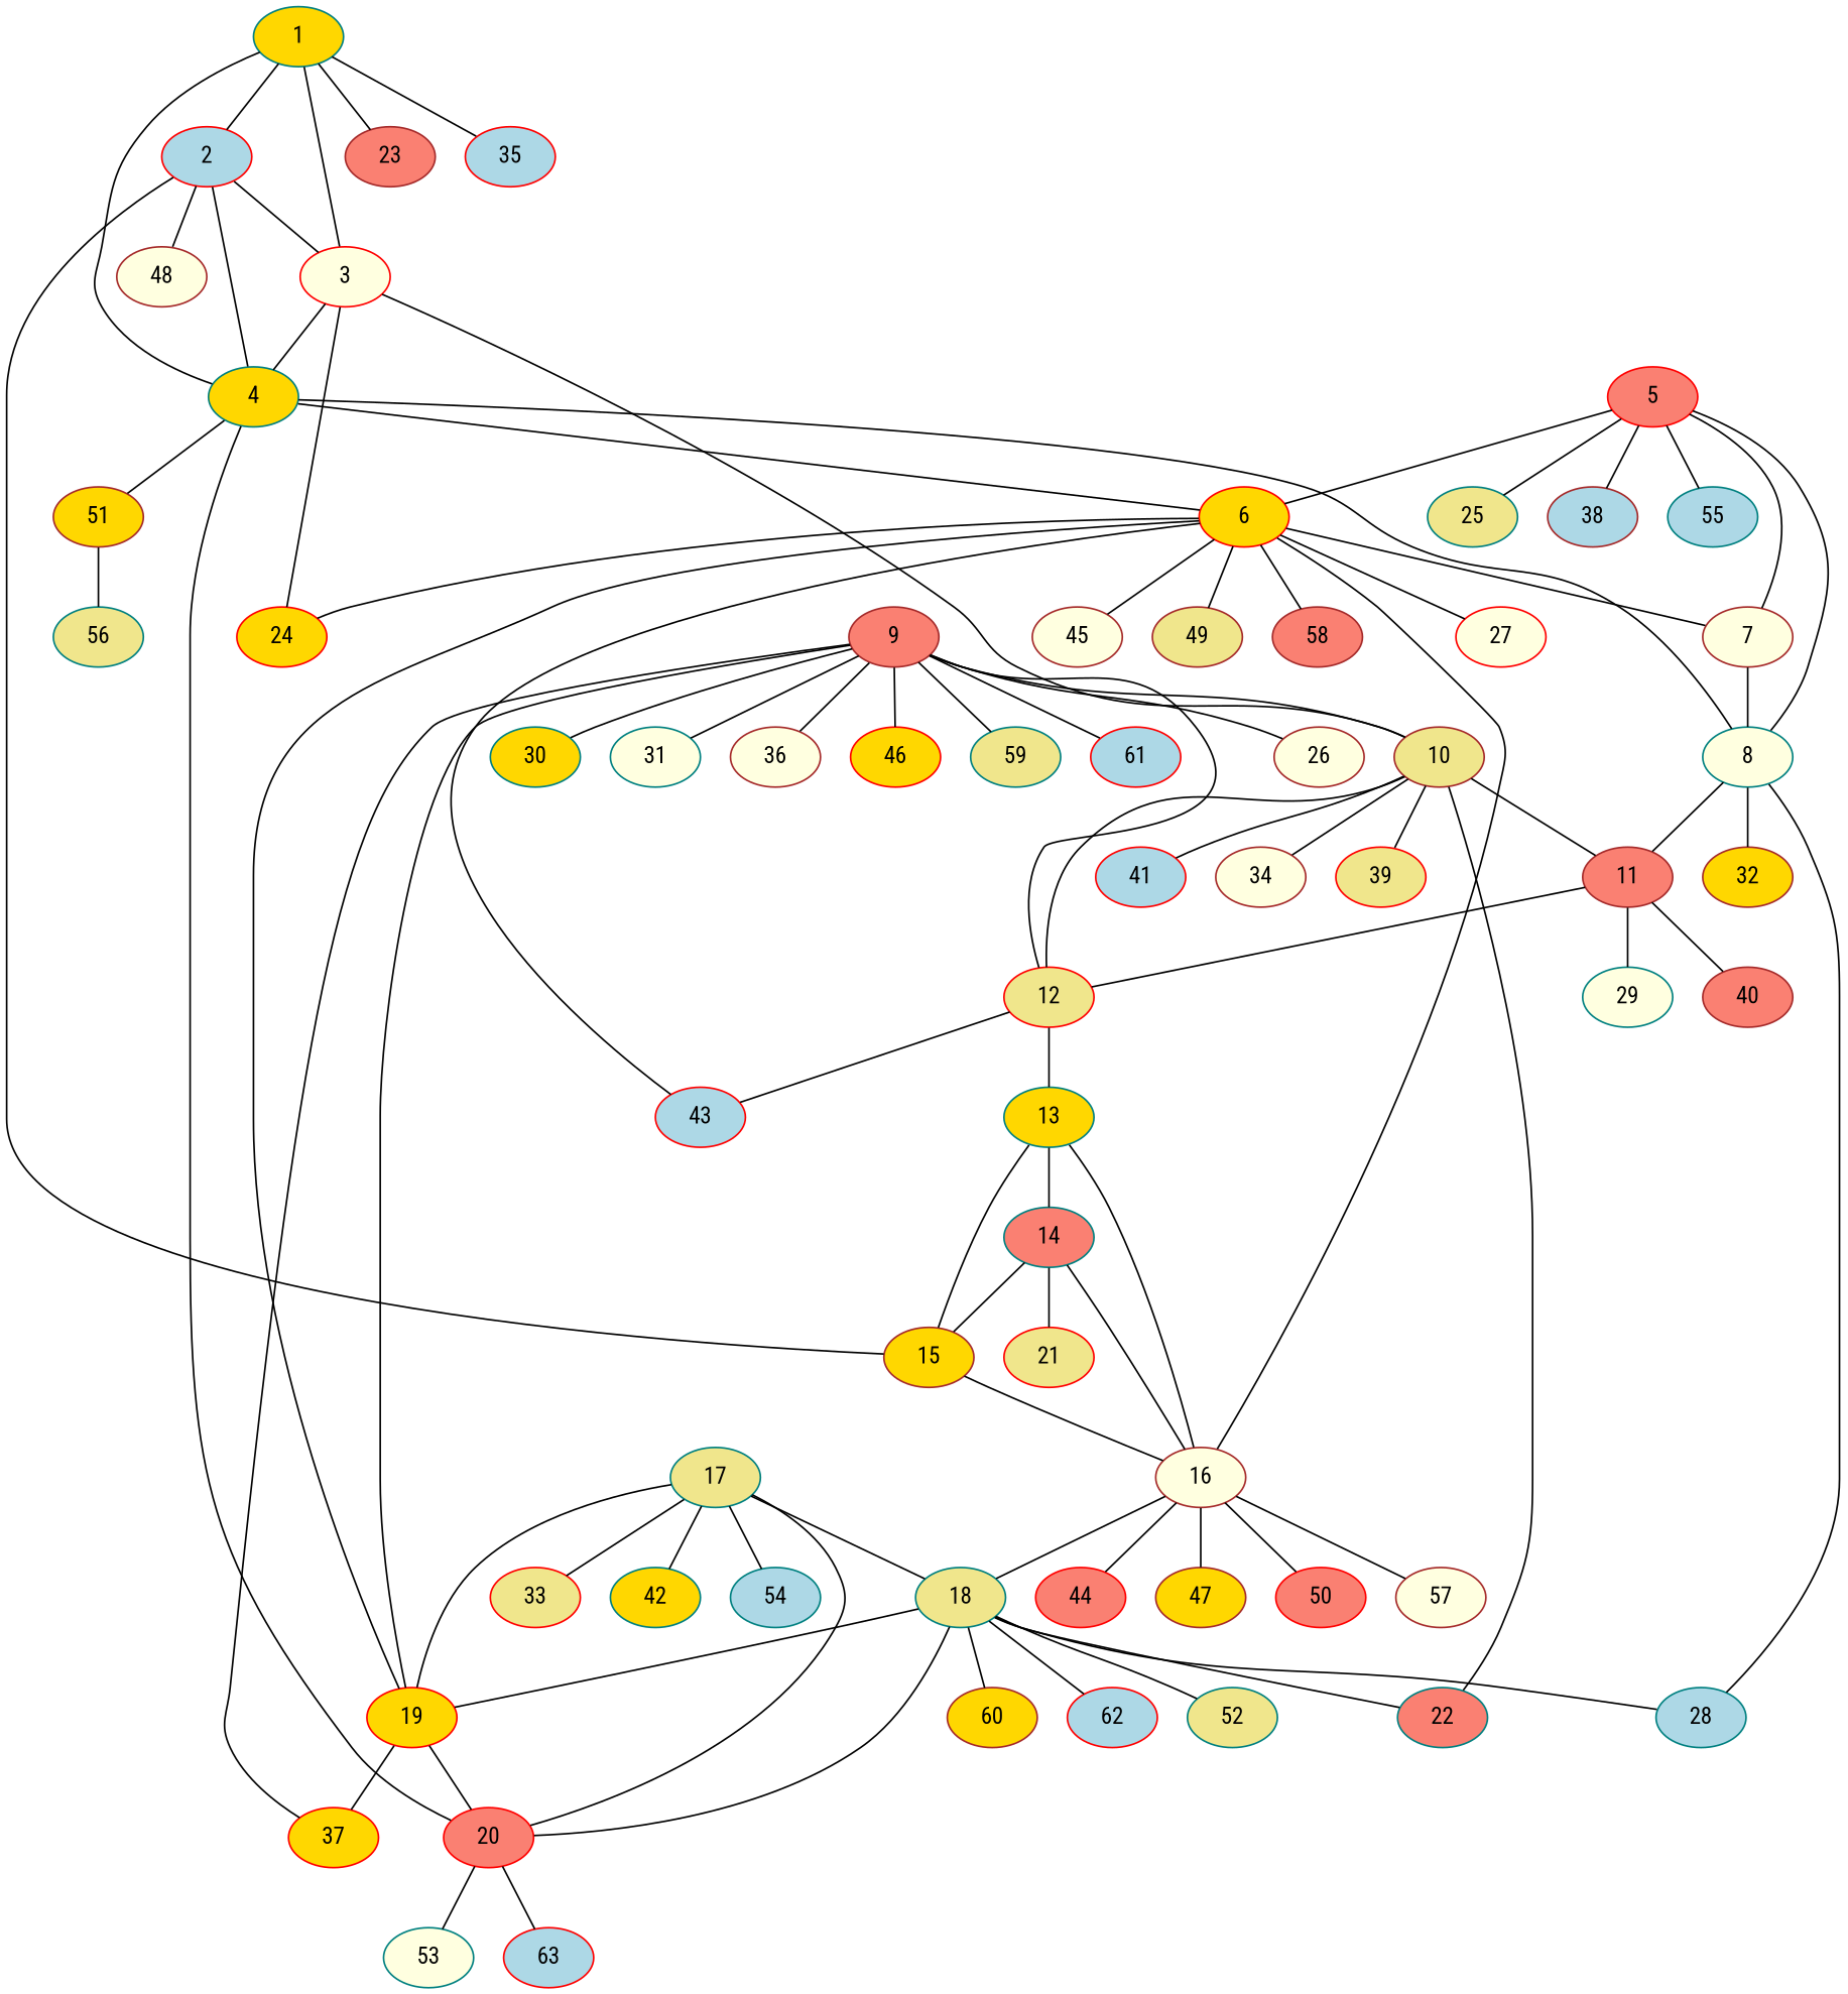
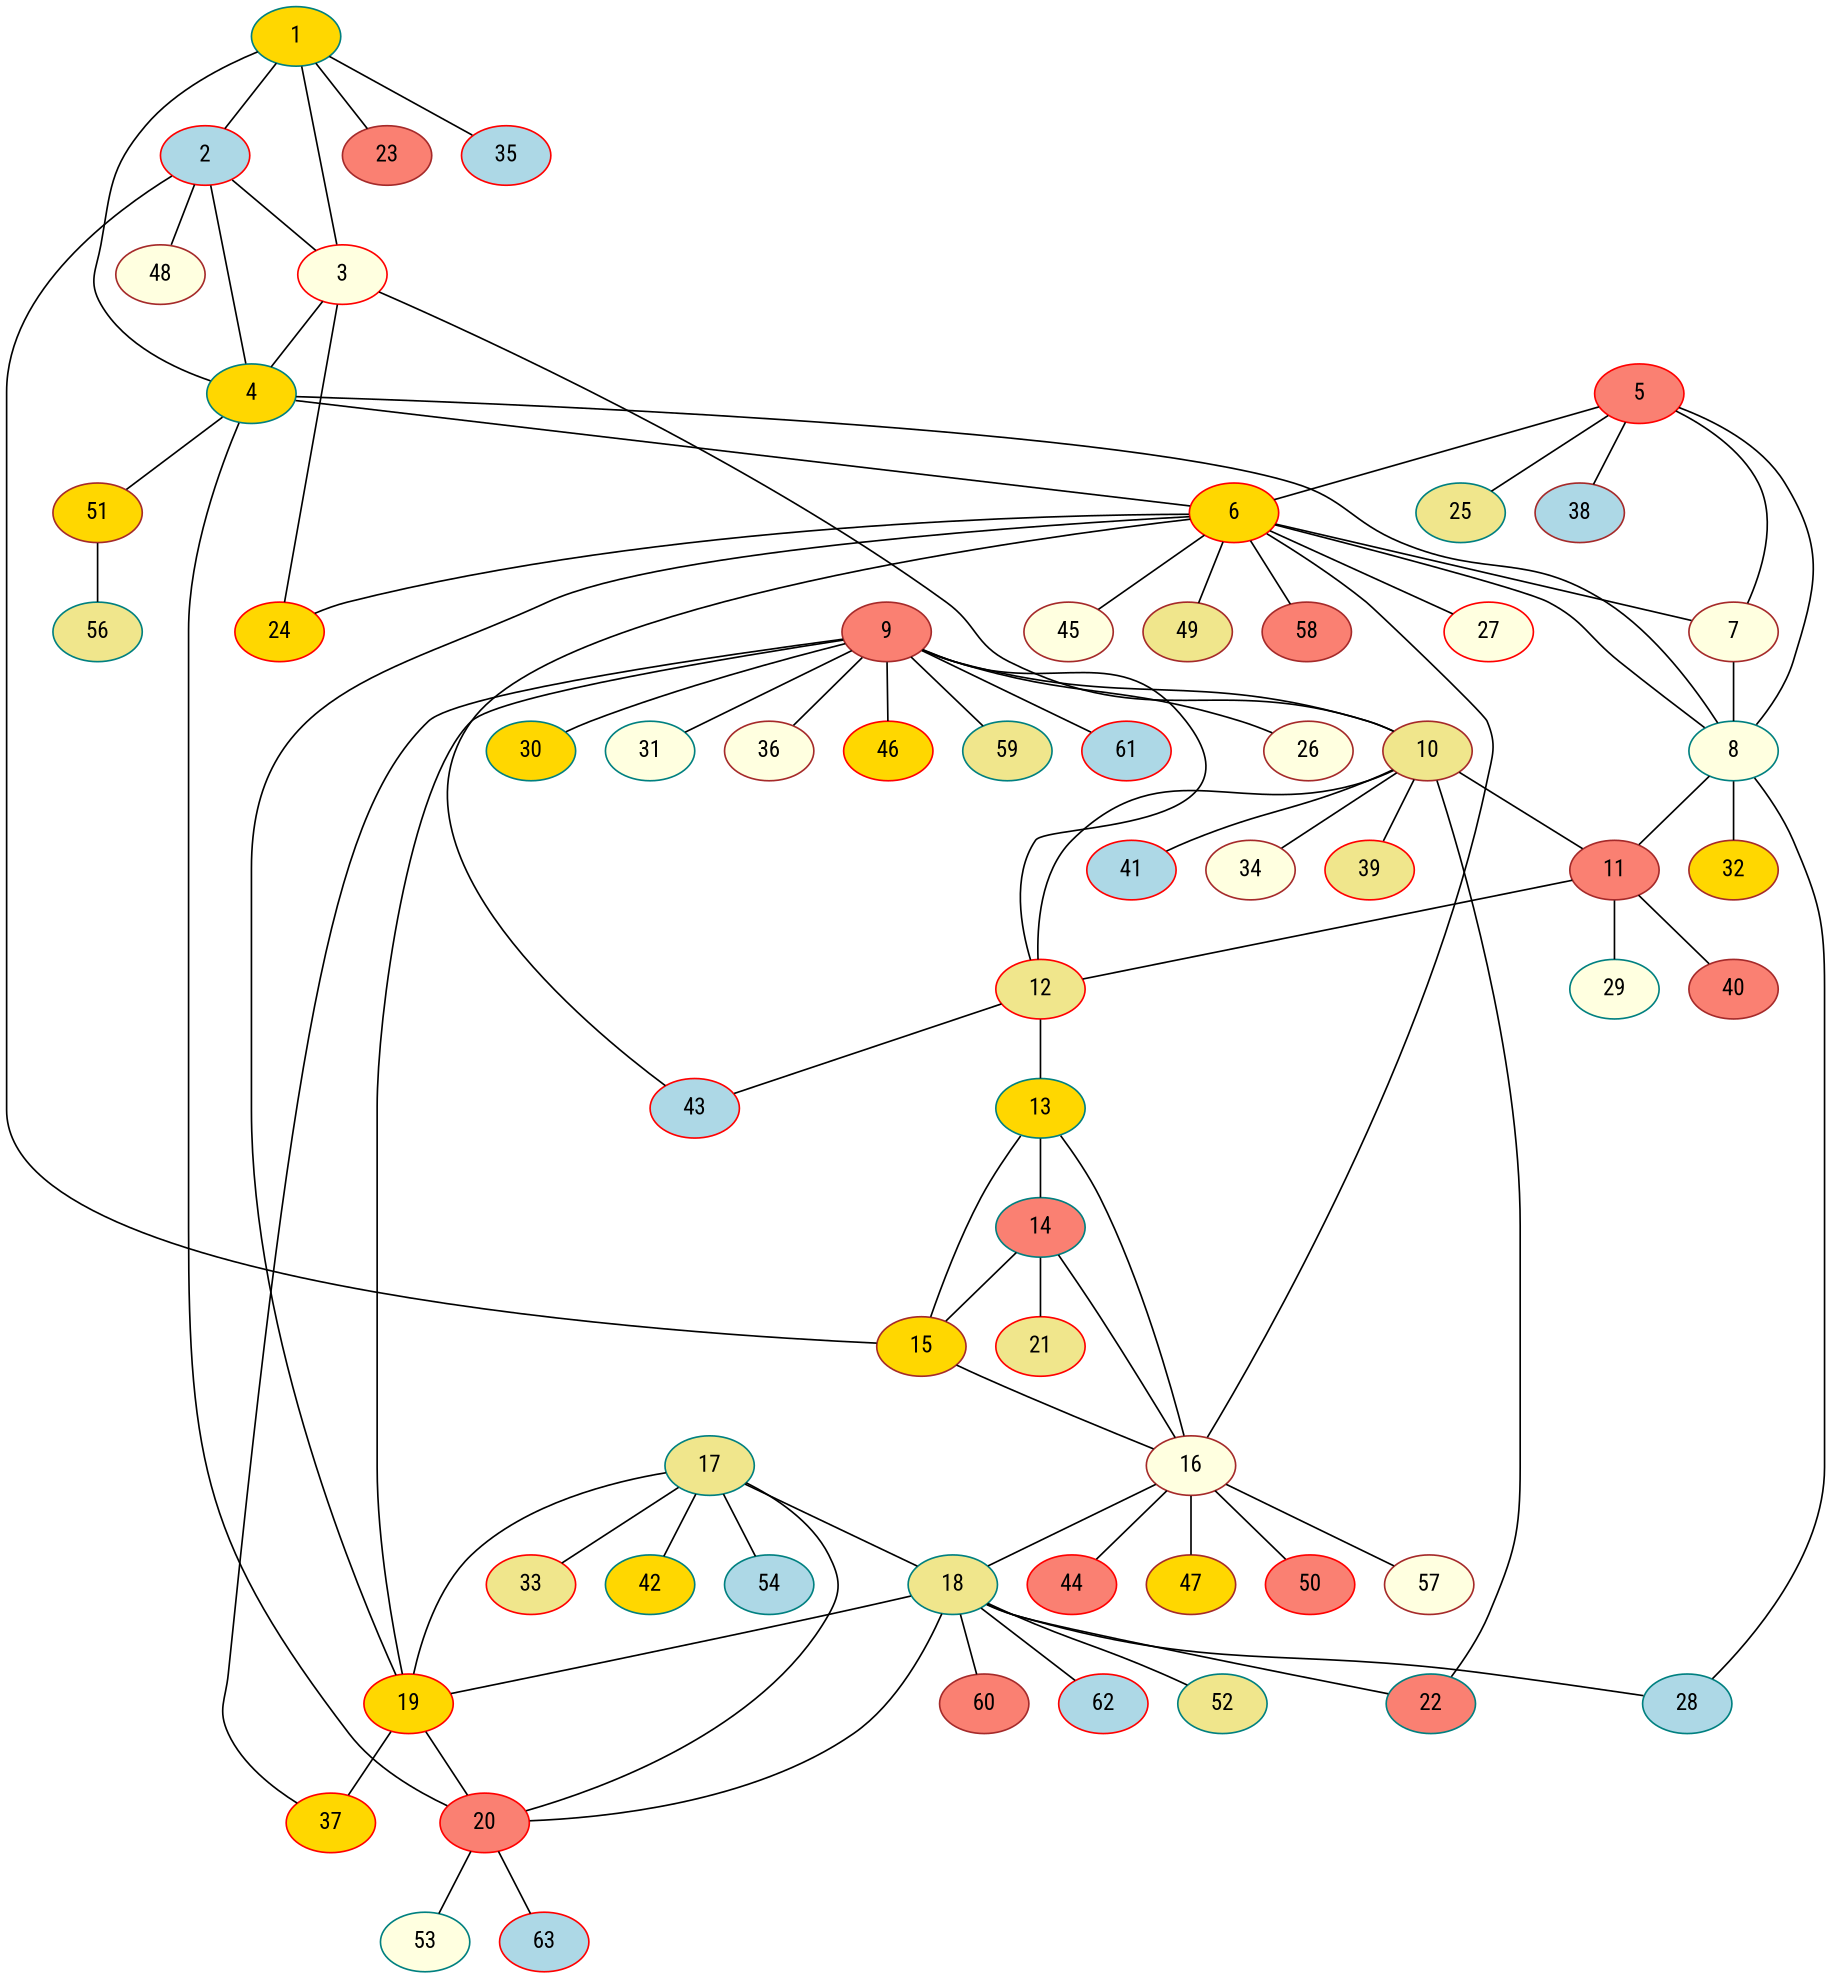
  graph {
    fontname="Roboto Condensed"
    node [color=red fillcolor=gold fontname="Roboto Condensed" style=filled]
    edge [fontname="Roboto Condensed" weight=1.0]
    1 [color=teal]
    2 [fillcolor=lightblue]
    3 [fillcolor=lightyellow]
    4 [color=teal]
    23 [color=brown fillcolor=salmon]
    35 [fillcolor=lightblue]
    15 [color=brown]
    48 [color=brown fillcolor=lightyellow]
    10 [color=brown fillcolor=khaki]
    24
    6
    8 [color=teal fillcolor=lightyellow]
    20 [fillcolor=salmon]
    51 [color=brown]
    16 [color=brown fillcolor=lightyellow]
    11 [color=brown fillcolor=salmon]
    12 [fillcolor=khaki]
    22 [color=teal fillcolor=salmon]
    34 [color=brown fillcolor=lightyellow]
    39 [fillcolor=khaki]
    41 [fillcolor=lightblue]
    7 [color=brown fillcolor=lightyellow]
    19
    27 [fillcolor=lightyellow]
    43 [fillcolor=lightblue]
    45 [color=brown fillcolor=lightyellow]
    49 [color=brown fillcolor=khaki]
    58 [color=brown fillcolor=salmon]
    28 [color=teal fillcolor=lightblue]
    32 [color=brown]
    53 [color=teal fillcolor=lightyellow]
    63 [fillcolor=lightblue]
    56 [color=teal fillcolor=khaki]
    5 [fillcolor=salmon]
    25 [color=teal fillcolor=khaki]
    38 [color=brown fillcolor=lightblue]
-   55 [color=teal fillcolor=lightblue]
    18 [color=teal fillcolor=khaki]
    44 [fillcolor=salmon]
    47 [color=brown]
    50 [fillcolor=salmon]
    57 [color=brown fillcolor=lightyellow]
    37
    29 [color=teal fillcolor=lightyellow]
    40 [color=brown fillcolor=salmon]
    9 [color=brown fillcolor=salmon]
    26 [color=brown fillcolor=lightyellow]
    30 [color=teal]
    31 [color=teal fillcolor=lightyellow]
    36 [color=brown fillcolor=lightyellow]
    46
    59 [color=teal fillcolor=khaki]
    61 [fillcolor=lightblue]
    13 [color=teal]
    14 [color=teal fillcolor=salmon]
    21 [fillcolor=khaki]
    52 [color=teal fillcolor=khaki]
-   60 [color=brown]
+   60 [color=brown fillcolor=salmon]
    62 [fillcolor=lightblue]
    17 [color=teal fillcolor=khaki]
    33 [fillcolor=khaki]
    42 [color=teal]
    54 [color=teal fillcolor=lightblue]
    1 -- 2
    1 -- 3
    1 -- 4
    1 -- 23
    1 -- 35
    2 -- 3
    2 -- 4
    2 -- 15
    2 -- 48
    3 -- 4 [weight=3.0]
    3 -- 10
    3 -- 24
    4 -- 6
    4 -- 8
    4 -- 20
    4 -- 51
    15 -- 16
    10 -- 11
    10 -- 12
    10 -- 22
    10 -- 34
    10 -- 39
    10 -- 41
    6 -- 24
+   6 -- 8
    6 -- 16
    6 -- 7
    6 -- 19
    6 -- 27
    6 -- 43
    6 -- 45
    6 -- 49
    6 -- 58
    8 -- 11
    8 -- 28
    8 -- 32
    20 -- 53
    20 -- 63
    51 -- 56
    16 -- 18
    16 -- 44
    16 -- 47
    16 -- 50
    16 -- 57
    11 -- 12
    11 -- 29
    11 -- 40
    12 -- 43
    12 -- 13
    7 -- 8
    19 -- 20
    19 -- 37
    5 -- 6
    5 -- 8
    5 -- 7
    5 -- 25
    5 -- 38
-   5 -- 55
    18 -- 20
    18 -- 22
    18 -- 19
    18 -- 28
    18 -- 52
    18 -- 60
    18 -- 62
    9 -- 10
    9 -- 12
    9 -- 19
    9 -- 37
    9 -- 26
    9 -- 30
    9 -- 31
    9 -- 36
    9 -- 46
    9 -- 59
    9 -- 61
    13 -- 15
    13 -- 16
    13 -- 14
    14 -- 15
    14 -- 16
    14 -- 21
    17 -- 20
    17 -- 19
    17 -- 18
    17 -- 33
    17 -- 42
    17 -- 54
  }
